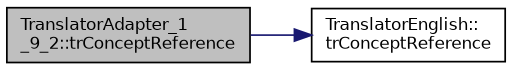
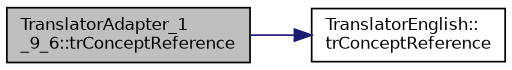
  digraph {
    rankdir=LR
    node [color=black fontname=Helvetica fontsize=10 shape=record style=filled]
-   n1 [fillcolor=grey75 fontcolor=black height=0.2 label="TranslatorAdapter_1\l_9_2::trConceptReference" width=0.4]
+   n1 [fillcolor=grey75 fontcolor=black height=0.2 label="TranslatorAdapter_1\l_9_6::trConceptReference" width=0.4]
    n2 [fillcolor=white height=0.2 label="TranslatorEnglish::\ltrConceptReference" width=0.4]
    n1 -> n2 [color=midnightblue fontname=Helvetica fontsize=10 labelfontname=Helvetica labelfontsize=10 style=solid]
  }
